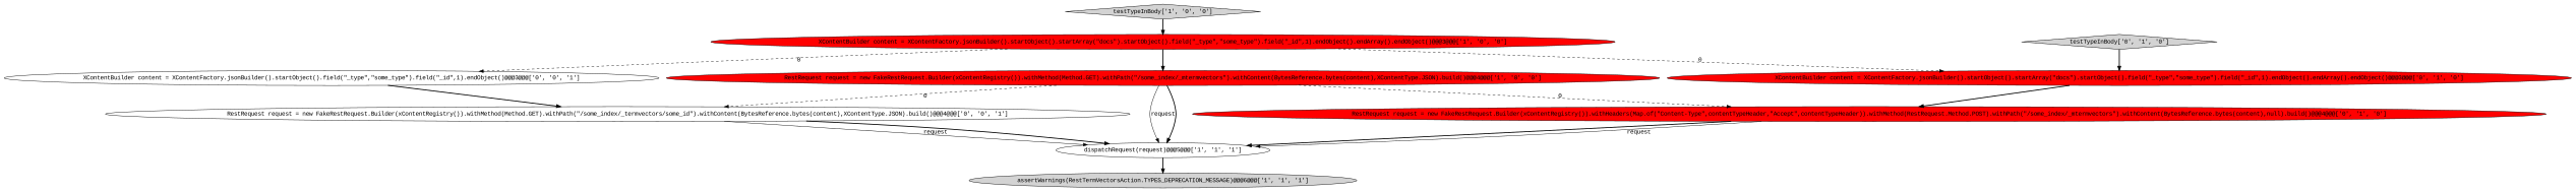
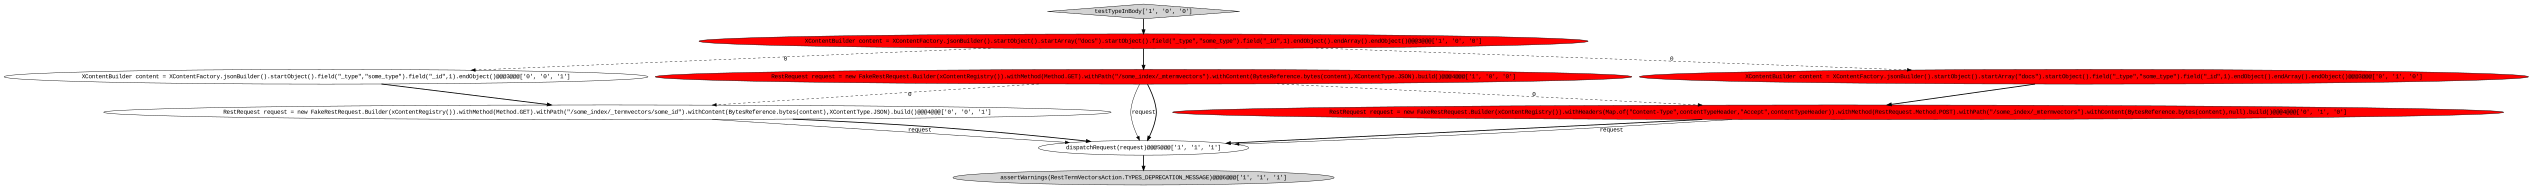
  digraph {
    fontname="Liberation Mono"
    node [fillcolor=red fontname="Liberation Mono" shape=ellipse style=filled]
    edge [fontname="Liberation Mono" style=bold]
    n1 [fillcolor=white label="dispatchRequest(request)@@@5@@@['1', '1', '1']"]
    n2 [fillcolor=lightgray label="assertWarnings(RestTermVectorsAction.TYPES_DEPRECATION_MESSAGE)@@@6@@@['1', '1', '1']"]
    n3 [fillcolor=white label="XContentBuilder content = XContentFactory.jsonBuilder().startObject().field(\"_type\",\"some_type\").field(\"_id\",1).endObject()@@@3@@@['0', '0', '1']"]
    n4 [fillcolor=white label="RestRequest request = new FakeRestRequest.Builder(xContentRegistry()).withMethod(Method.GET).withPath(\"/some_index/_termvectors/some_id\").withContent(BytesReference.bytes(content),XContentType.JSON).build()@@@4@@@['0', '0', '1']"]
    n5 [label="RestRequest request = new FakeRestRequest.Builder(xContentRegistry()).withMethod(Method.GET).withPath(\"/some_index/_mtermvectors\").withContent(BytesReference.bytes(content),XContentType.JSON).build()@@@4@@@['1', '0', '0']"]
    n6 [label="RestRequest request = new FakeRestRequest.Builder(xContentRegistry()).withHeaders(Map.of(\"Content-Type\",contentTypeHeader,\"Accept\",contentTypeHeader)).withMethod(RestRequest.Method.POST).withPath(\"/some_index/_mtermvectors\").withContent(BytesReference.bytes(content),null).build()@@@4@@@['0', '1', '0']"]
    n7 [label="XContentBuilder content = XContentFactory.jsonBuilder().startObject().startArray(\"docs\").startObject().field(\"_type\",\"some_type\").field(\"_id\",1).endObject().endArray().endObject()@@@3@@@['0', '1', '0']"]
    n8 [fillcolor=lightgray label="testTypeInBody['1', '0', '0']" shape=diamond]
    n9 [label="XContentBuilder content = XContentFactory.jsonBuilder().startObject().startArray(\"docs\").startObject().field(\"_type\",\"some_type\").field(\"_id\",1).endObject().endArray().endObject()@@@3@@@['1', '0', '0']"]
-   n10 [fillcolor=lightgray label="testTypeInBody['0', '1', '0']" shape=diamond]
    n1 -> n2
    n3 -> n4
    n4 -> n1 [label=request style=solid]
    n4 -> n1
    n5 -> n1 [label=request style=solid]
    n5 -> n1
    n5 -> n4 [label=0 style=dashed]
    n5 -> n6 [label=0 style=dashed]
    n6 -> n1
    n6 -> n1 [label=request style=solid]
    n7 -> n6
    n8 -> n9
    n9 -> n3 [label=0 style=dashed]
    n9 -> n5
    n9 -> n7 [label=0 style=dashed]
-   n10 -> n7
  }
